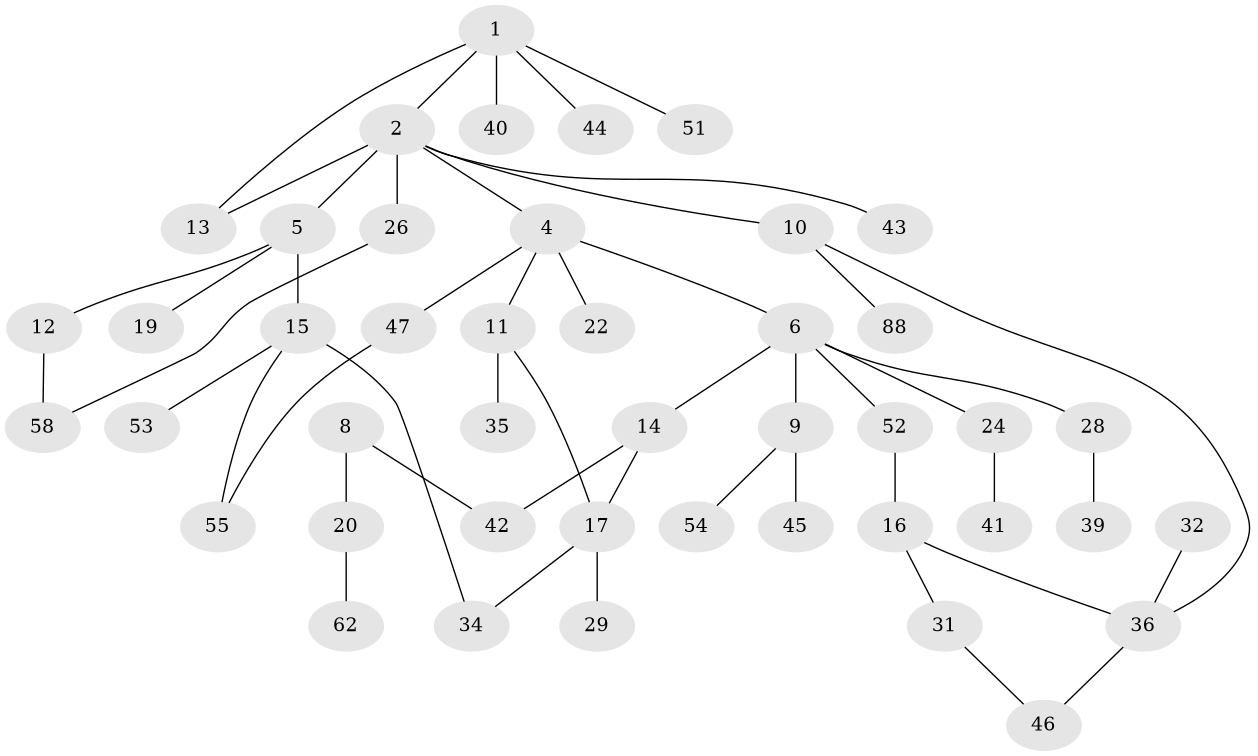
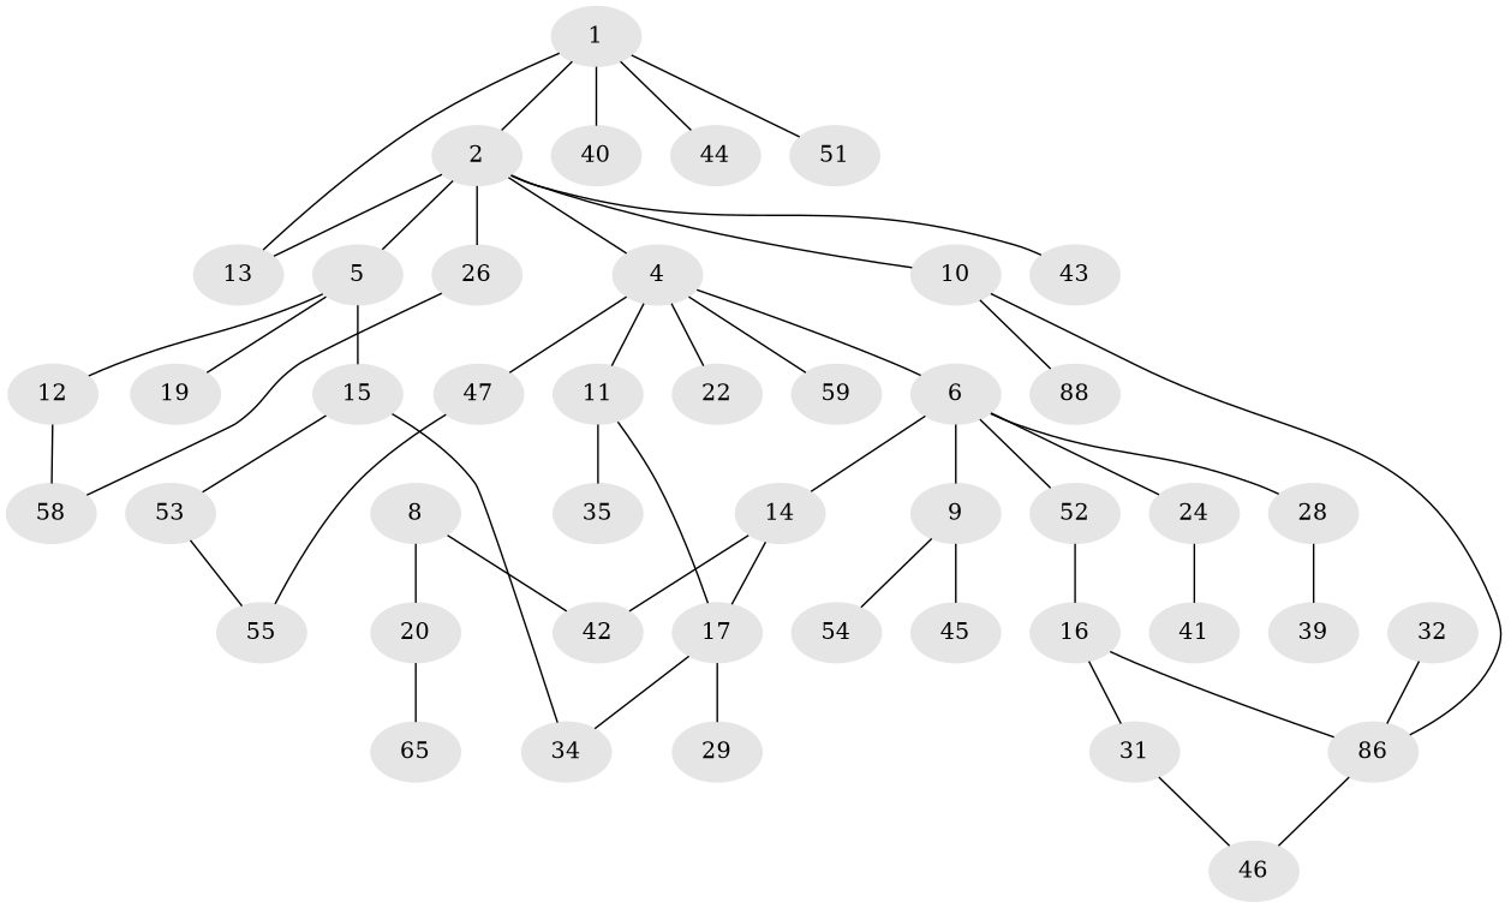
  graph {
    node [color=gray90 style=filled]
    1 [super="+3"]
    2
    13 [super="+49"]
    40 [super="+57"]
    44 [super="+60"]
    51
    4 [super="+63"]
    5 [super="+25"]
    10 [super="+30"]
    43
    26
    8 [super="+64"]
    20
    42
    6 [super="+7"]
    11
    22 [super="+23"]
    47
+   59
    12 [super="+37"]
    15 [super="+56"]
    19 [super="+27"]
-   36 [super="+38"]
+   36 [super="+38" label=86]
    n24 [label=88]
    9 [super="+18"]
    14 [super="+33"]
    24
    28
    52
    17 [super="+50"]
    35
    55 [super="+65"]
    58 [super="+61"]
    34
    53
    45
    54
    41
    39
    16 [super="+21"]
-   62
+   62 [label=65]
    46
    29
    31
    32
    1 -- 2
    1 -- 13
    1 -- 40
    1 -- 44
    1 -- 51
    2 -- 13
    2 -- 4
    2 -- 5
    2 -- 10
    2 -- 43
    2 -- 26
    4 -- 6
    4 -- 11
    4 -- 22
    4 -- 47
+   4 -- 59
    5 -- 12
    5 -- 15
    5 -- 19
    10 -- 36
    10 -- n24
    26 -- 58
    8 -- 20
    8 -- 42
    20 -- 62
    6 -- 9
    6 -- 14
    6 -- 24
    6 -- 28
    6 -- 52
    11 -- 17
    11 -- 35
    47 -- 55
    12 -- 58
-   15 -- 55
+   53 -- 55
    15 -- 34
    15 -- 53
    36 -- 46
    9 -- 45
    9 -- 54
    14 -- 42
    14 -- 17
    24 -- 41
    28 -- 39
    52 -- 16
    17 -- 34
    17 -- 29
    16 -- 36
    16 -- 31
    31 -- 46
    32 -- 36
  }
